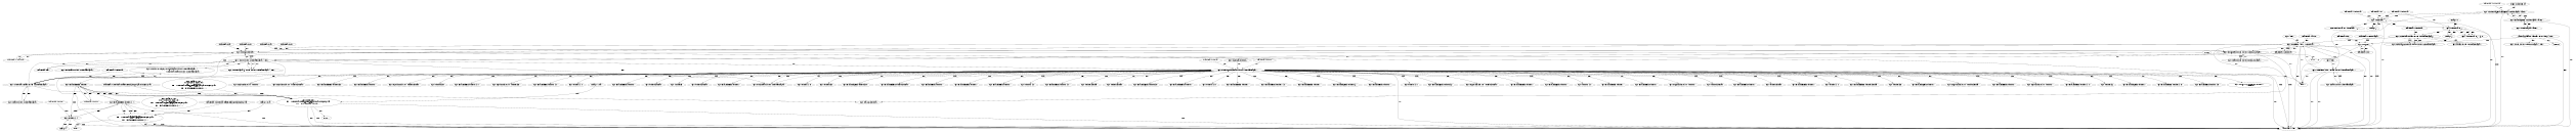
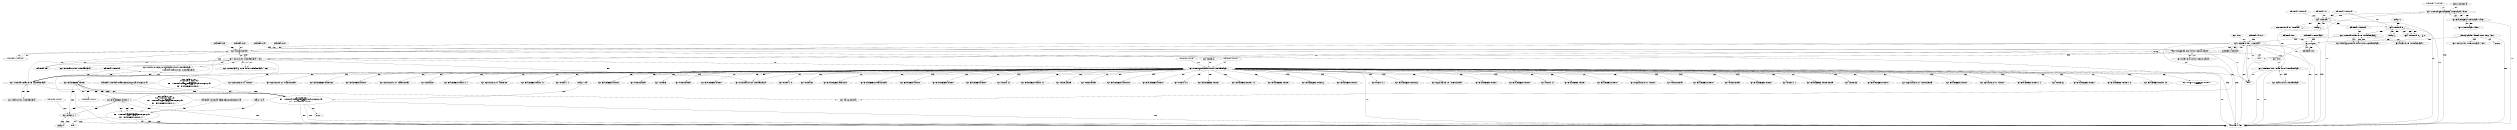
  digraph {
    fontname="DejaVu Sans Mono"
    node [fontname="DejaVu Sans Mono"]
    edge [fontname="DejaVu Sans Mono"]
    n1 [label="(Call,EXTRACT_32BITS(obj_tptr))"]
    n2 [label="(Call,bittok2str(\n\t\t\t   lmp_obj_service_config_nsa_transparency_flag_values,\n\t\t\t   \"none\",\n\t\t\t   EXTRACT_32BITS(obj_tptr)))"]
    n3 [label="(Call,EXTRACT_8BITS(obj_tptr + 7))"]
    n4 [label="(Call,obj_tptr + 7)"]
    n5 [label="(Identifier,obj_tptr)"]
    n6 [label="(MethodReturn,RET)"]
    n7 [label="(Block,)"]
    n8 [label="(Call,bittok2str(\n\t\t\t   lmp_obj_service_config_nsa_tcm_flag_values,\n\t\t\t   \"none\",\n\t\t\t   EXTRACT_8BITS(obj_tptr + 7)))"]
    n9 [label="(Literal,7)"]
    n10 [label="(Call,obj_tptr=tptr+sizeof(struct lmp_object_header))"]
    n11 [label="(Call,obj_tptr+offset)"]
    n12 [label="(Call,EXTRACT_8BITS(obj_tptr))"]
    n13 [label="(Call,obj_tptr+offset)"]
    n14 [label="(Call,lmp_tptr+8)"]
    n15 [label="(Block,)"]
    n16 [label="(Call,obj_tptr + 3)"]
    n17 [label="(Call,obj_tptr+12)"]
    n18 [label="(Call,EXTRACT_16BITS(obj_tptr+10))"]
    n19 [label="(Call,EXTRACT_32BITS(obj_tptr+offset))"]
    n20 [label="(Call,EXTRACT_8BITS(obj_tptr))"]
    n21 [label="(Call,EXTRACT_32BITS(obj_tptr))"]
    n22 [label="(Call,EXTRACT_8BITS(obj_tptr))"]
    n23 [label="(Call,obj_tptr + 2)"]
    n24 [label="(Call,EXTRACT_8BITS(obj_tptr + 1))"]
    n25 [label="(Call,obj_tptr+offset)"]
    n26 [label="(Call,obj_tptr+offset)"]
    n27 [label="(Call,EXTRACT_16BITS(obj_tptr+8))"]
    n28 [label="(Call,EXTRACT_32BITS(obj_tptr))"]
    n29 [label="(Call,obj_tptr + 3)"]
    n30 [label="(Call,EXTRACT_32BITS(obj_tptr))"]
    n31 [label="(Call,EXTRACT_8BITS(obj_tptr + 2))"]
    n32 [label="(Call,EXTRACT_32BITS(obj_tptr))"]
    n33 [label="(Call,EXTRACT_16BITS(obj_tptr+4))"]
    n34 [label="(Call,EXTRACT_8BITS(obj_tptr))"]
    n35 [label="(Call,obj_tptr + 1)"]
    n36 [label="(Call,EXTRACT_16BITS(obj_tptr+6))"]
    n37 [label="(Call,ip6addr_string(ndo, obj_tptr+offset))"]
    n38 [label="(Call,EXTRACT_32BITS(obj_tptr))"]
    n39 [label="(Call,EXTRACT_16BITS(obj_tptr))"]
    n40 [label="(Call,obj_tptr + 1)"]
    n41 [label="(Call,EXTRACT_8BITS(obj_tptr))"]
    n42 [label="(Call,tptr+sizeof(struct lmp_object_header))"]
    n43 [label="(Call,EXTRACT_8BITS(obj_tptr))"]
    n44 [label="(Call,ip6addr_string(ndo, obj_tptr))"]
    n45 [label="(Call,obj_tptr+offset)"]
    n46 [label="(Call,EXTRACT_8BITS(obj_tptr))"]
    n47 [label="(Call,obj_tptr+offset)"]
    n48 [label="(Call,EXTRACT_32BITS(obj_tptr))"]
    n49 [label="(Call,obj_tptr + 1)"]
    n50 [label="(Call,EXTRACT_32BITS(obj_tptr+offset))"]
    n51 [label="(Call,obj_tptr+12)"]
    n52 [label="(Call,EXTRACT_16BITS(obj_tptr))"]
    n53 [label="(Call,ip6addr_string(ndo, obj_tptr+offset))"]
    n54 [label="(Call,EXTRACT_32BITS(obj_tptr))"]
    n55 [label="(Call,ipaddr_string(ndo, obj_tptr))"]
    n56 [label="(Call,EXTRACT_8BITS(obj_tptr + 1))"]
    n57 [label="(Call,obj_tptr+6)"]
    n58 [label="(Call,EXTRACT_16BITS(obj_tptr))"]
    n59 [label="(Call,EXTRACT_8BITS(obj_tptr + 3))"]
    n60 [label="(Call,EXTRACT_8BITS(obj_tptr + 3))"]
    n61 [label="(Call,print_unknown_data(ndo,obj_tptr,\"\n\t    \",obj_tlen))"]
    n62 [label="(Call,ipaddr_string(ndo, obj_tptr))"]
    n63 [label="(Call,ipaddr_string(ndo, obj_tptr+offset))"]
    n64 [label="(Call,EXTRACT_32BITS(obj_tptr+12))"]
    n65 [label="(Call,EXTRACT_8BITS(obj_tptr))"]
    n66 [label="(Call,ipaddr_string(ndo, obj_tptr+offset))"]
    n67 [label="(Call,obj_tptr+10)"]
    n68 [label="(Call,EXTRACT_8BITS(obj_tptr + 1))"]
    n69 [label="(Call,ipaddr_string(ndo, obj_tptr+12))"]
    n70 [label="(Call,EXTRACT_8BITS(obj_tptr + 1))"]
    n71 [label="(Call,obj_tptr + 1)"]
    n72 [label="(Call,EXTRACT_32BITS(obj_tptr))"]
-   n73 [label="(Call,transparency_tptr+4)"]
+   n73 [label="(Call,obj_tptr+4)"]
    n74 [label="(Call,(const struct lmp_object_header *)tptr)"]
    n75 [label="(Call,tptr+=lmp_obj_len)"]
    n76 [label="(Call,lmp_obj_header = (const struct lmp_object_header *)tptr)"]
    n77 [label="(Identifier,tptr)"]
    n78 [label="(Call,tptr+sizeof(struct lmp_object_header))"]
    n79 [label="(Call,print_unknown_data(ndo,tptr+sizeof(struct lmp_object_header),\"\n\t    \",\n                               lmp_obj_len-sizeof(struct lmp_object_header)))"]
    n80 [label="(Identifier,lmp_obj_len)"]
    n81 [label="(Call,lmp_obj_len-sizeof(struct lmp_object_header))"]
    n82 [label="(Call,ND_TCHECK2(*tptr, lmp_obj_len))"]
    n83 [label="(Call,ND_TCHECK2(*tptr, sizeof(struct lmp_object_header)))"]
    n84 [label="(Identifier,lmp_obj_len)"]
    n85 [label="(Call,tlen-=lmp_obj_len)"]
    n86 [label="(Call,sizeof(struct lmp_object_header))"]
    n87 [label="(Call,sizeof(struct lmp_object_header))"]
    n88 [label="(Call,lmp_obj_len-sizeof(struct lmp_object_header))"]
    n89 [label="(Call,sizeof(struct lmp_object_header))"]
    n90 [label="(Call,obj_tlen=lmp_obj_len-sizeof(struct lmp_object_header))"]
    n91 [label="(Call,lmp_obj_len % 4)"]
    n92 [label="(Call,(lmp_obj_len % 4) != 0)"]
    n93 [label="(Literal,4)"]
    n94 [label="(Call,lmp_obj_len < 4)"]
    n95 [label="(Literal,4)"]
    n96 [label="(ControlStructure,if (lmp_obj_len < 4))"]
    n97 [label="(Call,lmp_obj_len=EXTRACT_16BITS(lmp_obj_header->length))"]
    n98 [label="(Call,EXTRACT_16BITS(lmp_obj_header->length))"]
    n99 [label="(Call,lmp_obj_header->length)"]
    n100 [label="(Call,tptr+=sizeof(const struct lmp_common_header))"]
    n101 [label="(Call,sizeof(const struct lmp_common_header))"]
    n102 [label="(Block,)"]
    n103 [label="(Call,tptr=pptr)"]
    n104 [label="(Identifier,pptr)"]
    n105 [label="(MethodParameterIn,register const u_char *pptr)"]
    n106 [label="(Call,(const struct lmp_common_header *)pptr)"]
    1000110
    n108 [label="(Block,)"]
    n109 [label="(Literal,\"none\")"]
    n110 [label="(Identifier,lmp_obj_len)"]
    n111 [label="(Identifier,tptr)"]
    n112 [label="(Identifier,lmp_obj_len)"]
    n113 [label="(Call,*tptr)"]
    n114 [label="(Identifier,obj_tptr)"]
    n115 [label="(Identifier,hexdump)"]
    n116 [label="(Identifier,tptr)"]
    n117 [label="(Identifier,obj_tptr)"]
    n118 [label="(Literal,\"none\")"]
    n119 [label="(Call,ND_PRINT((ndo, \"\n\t TCM Monitoring Flags: %s\",\n\t\t       bittok2str(\n\t\t\t   lmp_obj_service_config_nsa_tcm_flag_values,\n\t\t\t   \"none\",\n\t\t\t   EXTRACT_8BITS(obj_tptr + 7)))))"]
    n120 [label="(Identifier,lmp_obj_len)"]
    n121 [label="(Flags,lmp_obj_ctype)"]
    n122 [label="(Identifier,lmp_obj_len)"]
    n123 [label="(Identifier,lmp_obj_service_config_nsa_tcm_flag_values)"]
    n124 [label="(Identifier,ndo)"]
    n125 [label="(Identifier,tlen)"]
    n126 [label="(Identifier,tlen)"]
    n127 [label="(Identifier,lmp_obj_service_config_nsa_transparency_flag_values)"]
    n128 [label="(Identifier,lmp_com_header)"]
    n129 [label="(Identifier,obj_tlen)"]
    n130 [label="(Call,ND_PRINT((ndo, \"\n\t Transparency Flags: %s\",\n\t\t       bittok2str(\n\t\t\t   lmp_obj_service_config_nsa_transparency_flag_values,\n\t\t\t   \"none\",\n\t\t\t   EXTRACT_32BITS(obj_tptr)))))"]
    n131 [label="(Call,*tptr)"]
    n132 [label="(Identifier,lmp_obj_len)"]
    n133 [label="(Literal,0)"]
    n134 [label="(Identifier,tptr)"]
    1000266
    n1 -> n2 [label="AST: "]
    n1 -> n2 [label="DDG: "]
    n1 -> n3 [label="DDG: "]
    n1 -> n4 [label="DDG: "]
    n1 -> n5 [label="CFG: "]
    n2 -> n1 [label="CFG: "]
    n2 -> n6 [label="DDG: "]
    n2 -> n6 [label="DDG: "]
    n2 -> n6 [label="DDG: "]
    n2 -> n7 [label="AST: "]
    n3 -> n4 [label="CFG: "]
    n3 -> n6 [label="DDG: "]
    n3 -> n8 [label="AST: "]
    n3 -> n8 [label="DDG: "]
    n4 -> n3 [label="DDG: "]
    n4 -> n6 [label="DDG: "]
    n4 -> n9 [label="CFG: "]
    n5 -> n1 [label="AST: "]
    n8 -> n3 [label="CFG: "]
    n8 -> n6 [label="DDG: "]
    n8 -> n6 [label="DDG: "]
    n8 -> n6 [label="DDG: "]
    n8 -> n108 [label="AST: "]
    n9 -> n4 [label="CFG: "]
    n10 -> n1 [label="DDG: "]
    n10 -> n6 [label="DDG: "]
    n10 -> n6 [label="DDG: "]
    n10 -> n11 [label="DDG: "]
    n10 -> n12 [label="DDG: "]
    n10 -> n13 [label="DDG: "]
    n10 -> n14 [label="DDG: "]
    n10 -> n15 [label="AST: "]
    n10 -> n16 [label="DDG: "]
    n10 -> n17 [label="DDG: "]
    n10 -> n18 [label="DDG: "]
    n10 -> n19 [label="DDG: "]
    n10 -> n20 [label="DDG: "]
    n10 -> n21 [label="DDG: "]
    n10 -> n22 [label="DDG: "]
    n10 -> n23 [label="DDG: "]
    n10 -> n24 [label="DDG: "]
    n10 -> n25 [label="DDG: "]
    n10 -> n26 [label="DDG: "]
    n10 -> n27 [label="DDG: "]
    n10 -> n28 [label="DDG: "]
    n10 -> n29 [label="DDG: "]
    n10 -> n30 [label="DDG: "]
    n10 -> n31 [label="DDG: "]
    n10 -> n32 [label="DDG: "]
    n10 -> n33 [label="DDG: "]
    n10 -> n34 [label="DDG: "]
    n10 -> n35 [label="DDG: "]
    n10 -> n36 [label="DDG: "]
    n10 -> n37 [label="DDG: "]
    n10 -> n38 [label="DDG: "]
    n10 -> n39 [label="DDG: "]
    n10 -> n40 [label="DDG: "]
    n10 -> n41 [label="DDG: "]
    n10 -> n42 [label="CFG: "]
    n10 -> n43 [label="DDG: "]
    n10 -> n44 [label="DDG: "]
    n10 -> n45 [label="DDG: "]
    n10 -> n46 [label="DDG: "]
    n10 -> n47 [label="DDG: "]
    n10 -> n48 [label="DDG: "]
    n10 -> n49 [label="DDG: "]
    n10 -> n50 [label="DDG: "]
    n10 -> n51 [label="DDG: "]
    n10 -> n52 [label="DDG: "]
    n10 -> n53 [label="DDG: "]
    n10 -> n54 [label="DDG: "]
    n10 -> n55 [label="DDG: "]
    n10 -> n56 [label="DDG: "]
    n10 -> n57 [label="DDG: "]
    n10 -> n58 [label="DDG: "]
    n10 -> n59 [label="DDG: "]
    n10 -> n60 [label="DDG: "]
    n10 -> n61 [label="DDG: "]
    n10 -> n62 [label="DDG: "]
    n10 -> n63 [label="DDG: "]
    n10 -> n64 [label="DDG: "]
    n10 -> n65 [label="DDG: "]
    n10 -> n66 [label="DDG: "]
    n10 -> n67 [label="DDG: "]
    n10 -> n68 [label="DDG: "]
    n10 -> n69 [label="DDG: "]
    n10 -> n70 [label="DDG: "]
    n10 -> n71 [label="DDG: "]
    n10 -> n72 [label="DDG: "]
    n42 -> n10 [label="AST: "]
    n73 -> n10 [label="DDG: "]
    n74 -> n6 [label="DDG: "]
    n74 -> n10 [label="DDG: "]
    n74 -> n42 [label="DDG: "]
    n74 -> n75 [label="DDG: "]
    n74 -> n76 [label="AST: "]
    n74 -> n76 [label="DDG: "]
    n74 -> n77 [label="CFG: "]
    n74 -> n78 [label="DDG: "]
    n74 -> n79 [label="DDG: "]
    n75 -> n6 [label="DDG: "]
    n75 -> n15 [label="AST: "]
    n75 -> n74 [label="DDG: "]
    n75 -> n80 [label="CFG: "]
    n76 -> n74 [label="CFG: "]
    n77 -> n74 [label="AST: "]
    n79 -> n81 [label="CFG: "]
    n80 -> n75 [label="AST: "]
    n81 -> n75 [label="DDG: "]
    n81 -> n79 [label="AST: "]
    n81 -> n79 [label="DDG: "]
    n81 -> n85 [label="DDG: "]
    n81 -> n87 [label="CFG: "]
    n82 -> n6 [label="DDG: "]
    n82 -> n6 [label="DDG: "]
    n82 -> n6 [label="DDG: "]
    n82 -> n15 [label="AST: "]
    n82 -> n75 [label="DDG: "]
    n82 -> n81 [label="DDG: "]
    n82 -> n83 [label="DDG: "]
    n82 -> n84 [label="CFG: "]
    n82 -> n85 [label="DDG: "]
    n83 -> n6 [label="DDG: "]
    n83 -> n6 [label="DDG: "]
    n83 -> n15 [label="AST: "]
    n83 -> n82 [label="DDG: "]
    n83 -> n86 [label="CFG: "]
    n84 -> n82 [label="AST: "]
    n86 -> n83 [label="AST: "]
    n87 -> n81 [label="AST: "]
    n88 -> n82 [label="DDG: "]
    n88 -> n89 [label="CFG: "]
    n88 -> n90 [label="AST: "]
    n88 -> n90 [label="DDG: "]
    n89 -> n88 [label="AST: "]
    n90 -> n88 [label="CFG: "]
    n91 -> n6 [label="DDG: "]
    n91 -> n88 [label="DDG: "]
    n91 -> n92 [label="AST: "]
    n91 -> n92 [label="DDG: "]
    n91 -> n92 [label="DDG: "]
    n91 -> n93 [label="CFG: "]
    n93 -> n91 [label="AST: "]
    n94 -> n6 [label="DDG: "]
    n94 -> n6 [label="DDG: "]
    n94 -> n91 [label="DDG: "]
    n94 -> n95 [label="CFG: "]
    n94 -> n96 [label="AST: "]
    n95 -> n94 [label="AST: "]
    n97 -> n6 [label="DDG: "]
    n97 -> n15 [label="AST: "]
    n97 -> n94 [label="DDG: "]
    n97 -> n98 [label="CFG: "]
    n98 -> n6 [label="DDG: "]
    n98 -> n97 [label="AST: "]
    n98 -> n97 [label="DDG: "]
    n98 -> n99 [label="CFG: "]
    n99 -> n98 [label="AST: "]
    n100 -> n6 [label="DDG: "]
    n100 -> n74 [label="DDG: "]
    n100 -> n101 [label="CFG: "]
    n100 -> n102 [label="AST: "]
    n101 -> n100 [label="AST: "]
    n103 -> n6 [label="DDG: "]
    n103 -> n100 [label="DDG: "]
    n103 -> n102 [label="AST: "]
    n103 -> n104 [label="CFG: "]
    n104 -> n103 [label="AST: "]
    n105 -> n6 [label="DDG: "]
    n105 -> n103 [label="DDG: "]
    n105 -> n106 [label="DDG: "]
    n105 -> 1000110 [label="AST: "]
    n109 -> n8 [label="AST: "]
    n110 -> n94 [label="AST: "]
    n111 -> n100 [label="AST: "]
    n112 -> n97 [label="AST: "]
    n113 -> n83 [label="AST: "]
    n114 -> n10 [label="AST: "]
    n115 -> n82 [label="CFG: "]
    n116 -> n75 [label="AST: "]
    n117 -> n4 [label="AST: "]
    n118 -> n2 [label="AST: "]
    n119 -> n8 [label="CFG: "]
    n120 -> n88 [label="AST: "]
    n121 -> n97 [label="CFG: "]
    n122 -> n81 [label="AST: "]
    n123 -> n8 [label="AST: "]
    n124 -> n94 [label="CFG: "]
    n125 -> n100 [label="CFG: "]
    n126 -> n75 [label="CFG: "]
    n127 -> n2 [label="AST: "]
    n128 -> n103 [label="CFG: "]
    n129 -> n10 [label="CFG: "]
    n130 -> n2 [label="CFG: "]
    n131 -> n82 [label="AST: "]
    n132 -> n91 [label="AST: "]
    n132 -> n94 [label="CFG: "]
    n133 -> n91 [label="CFG: "]
    n134 -> n103 [label="AST: "]
    1000266 -> n74 [label="AST: "]
  }
